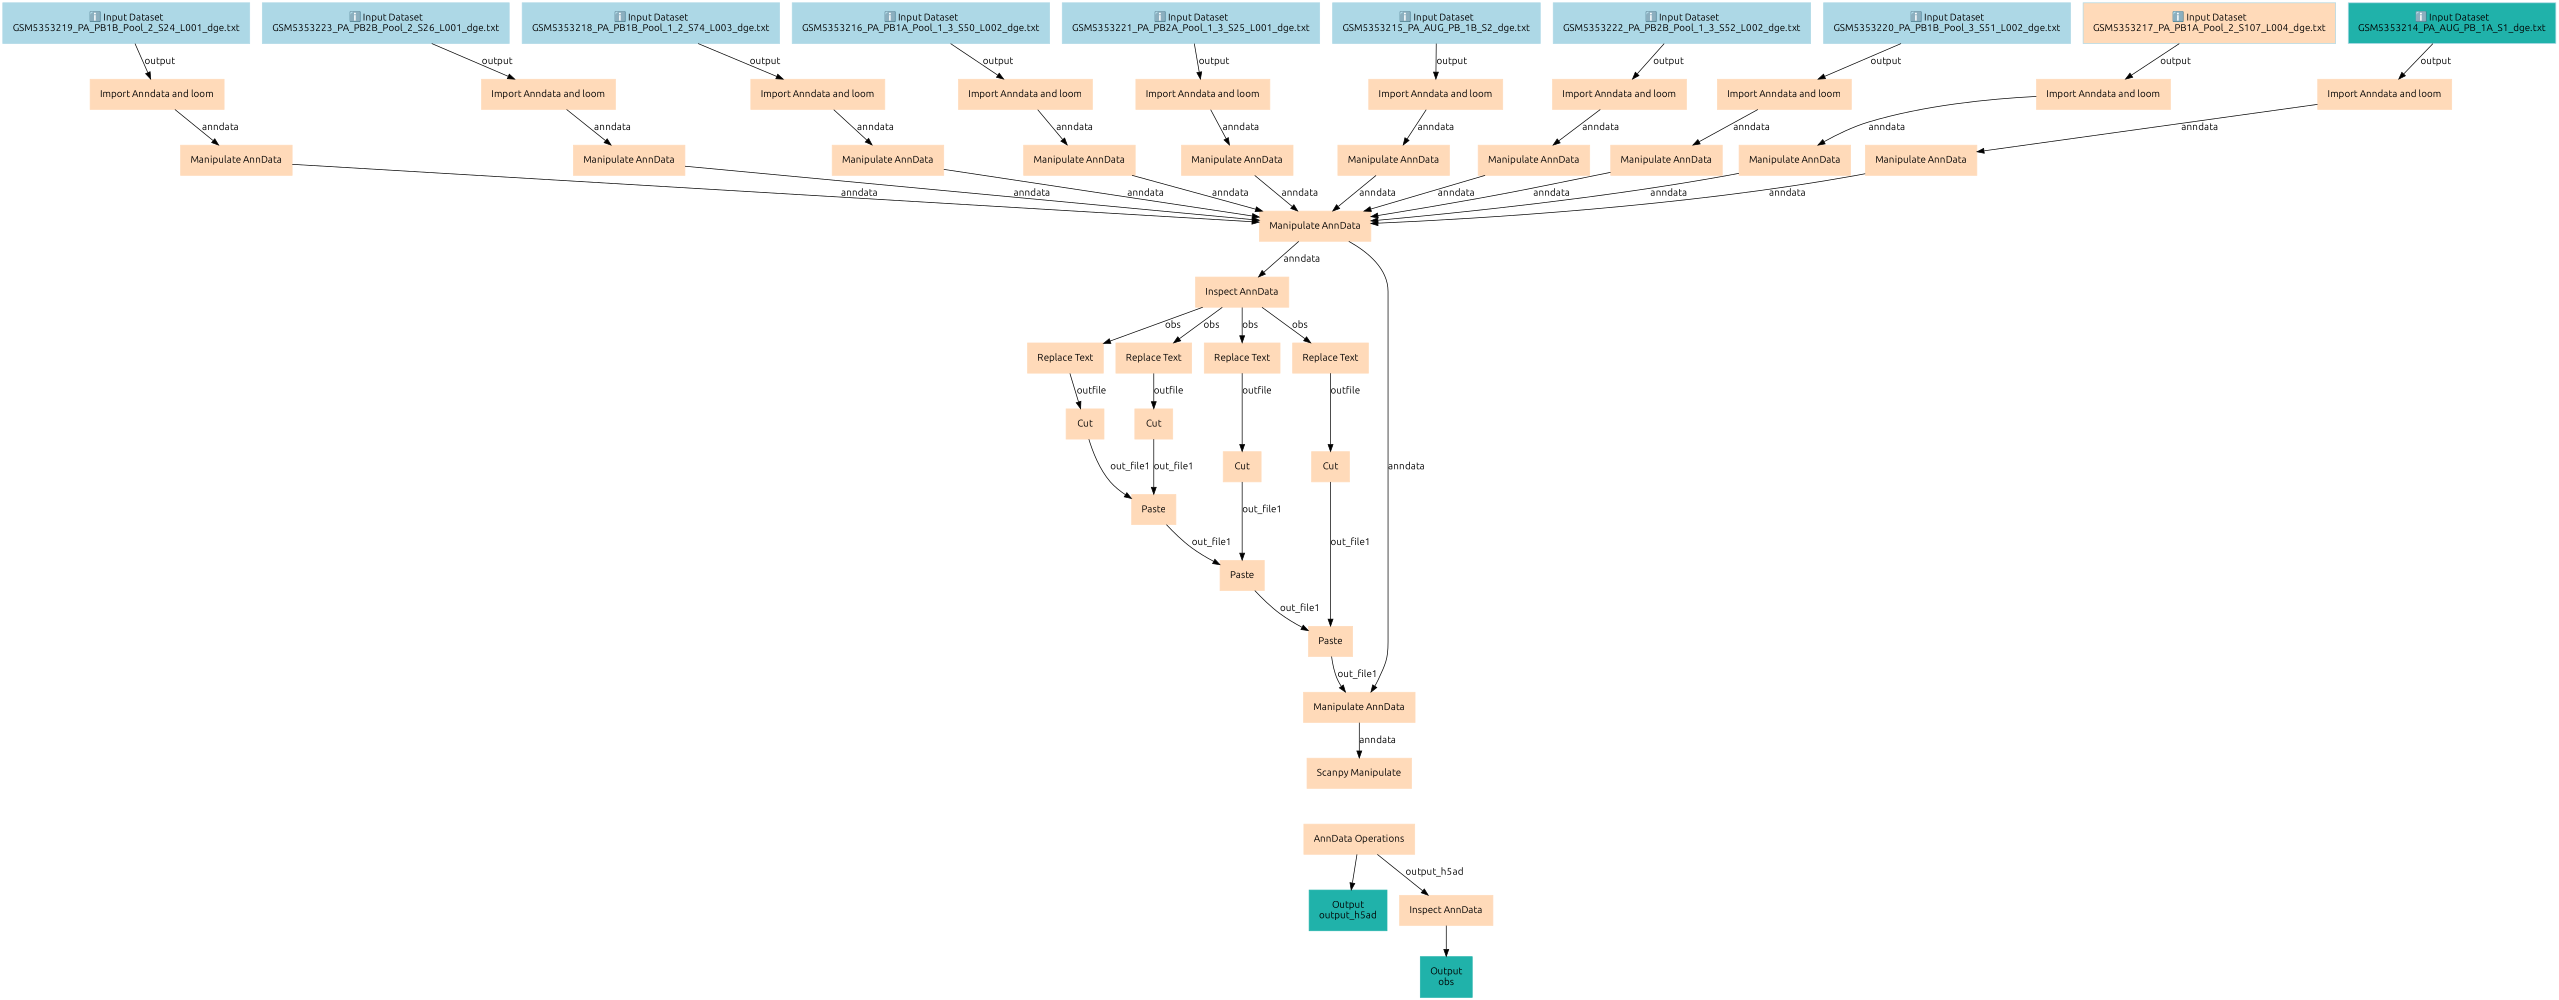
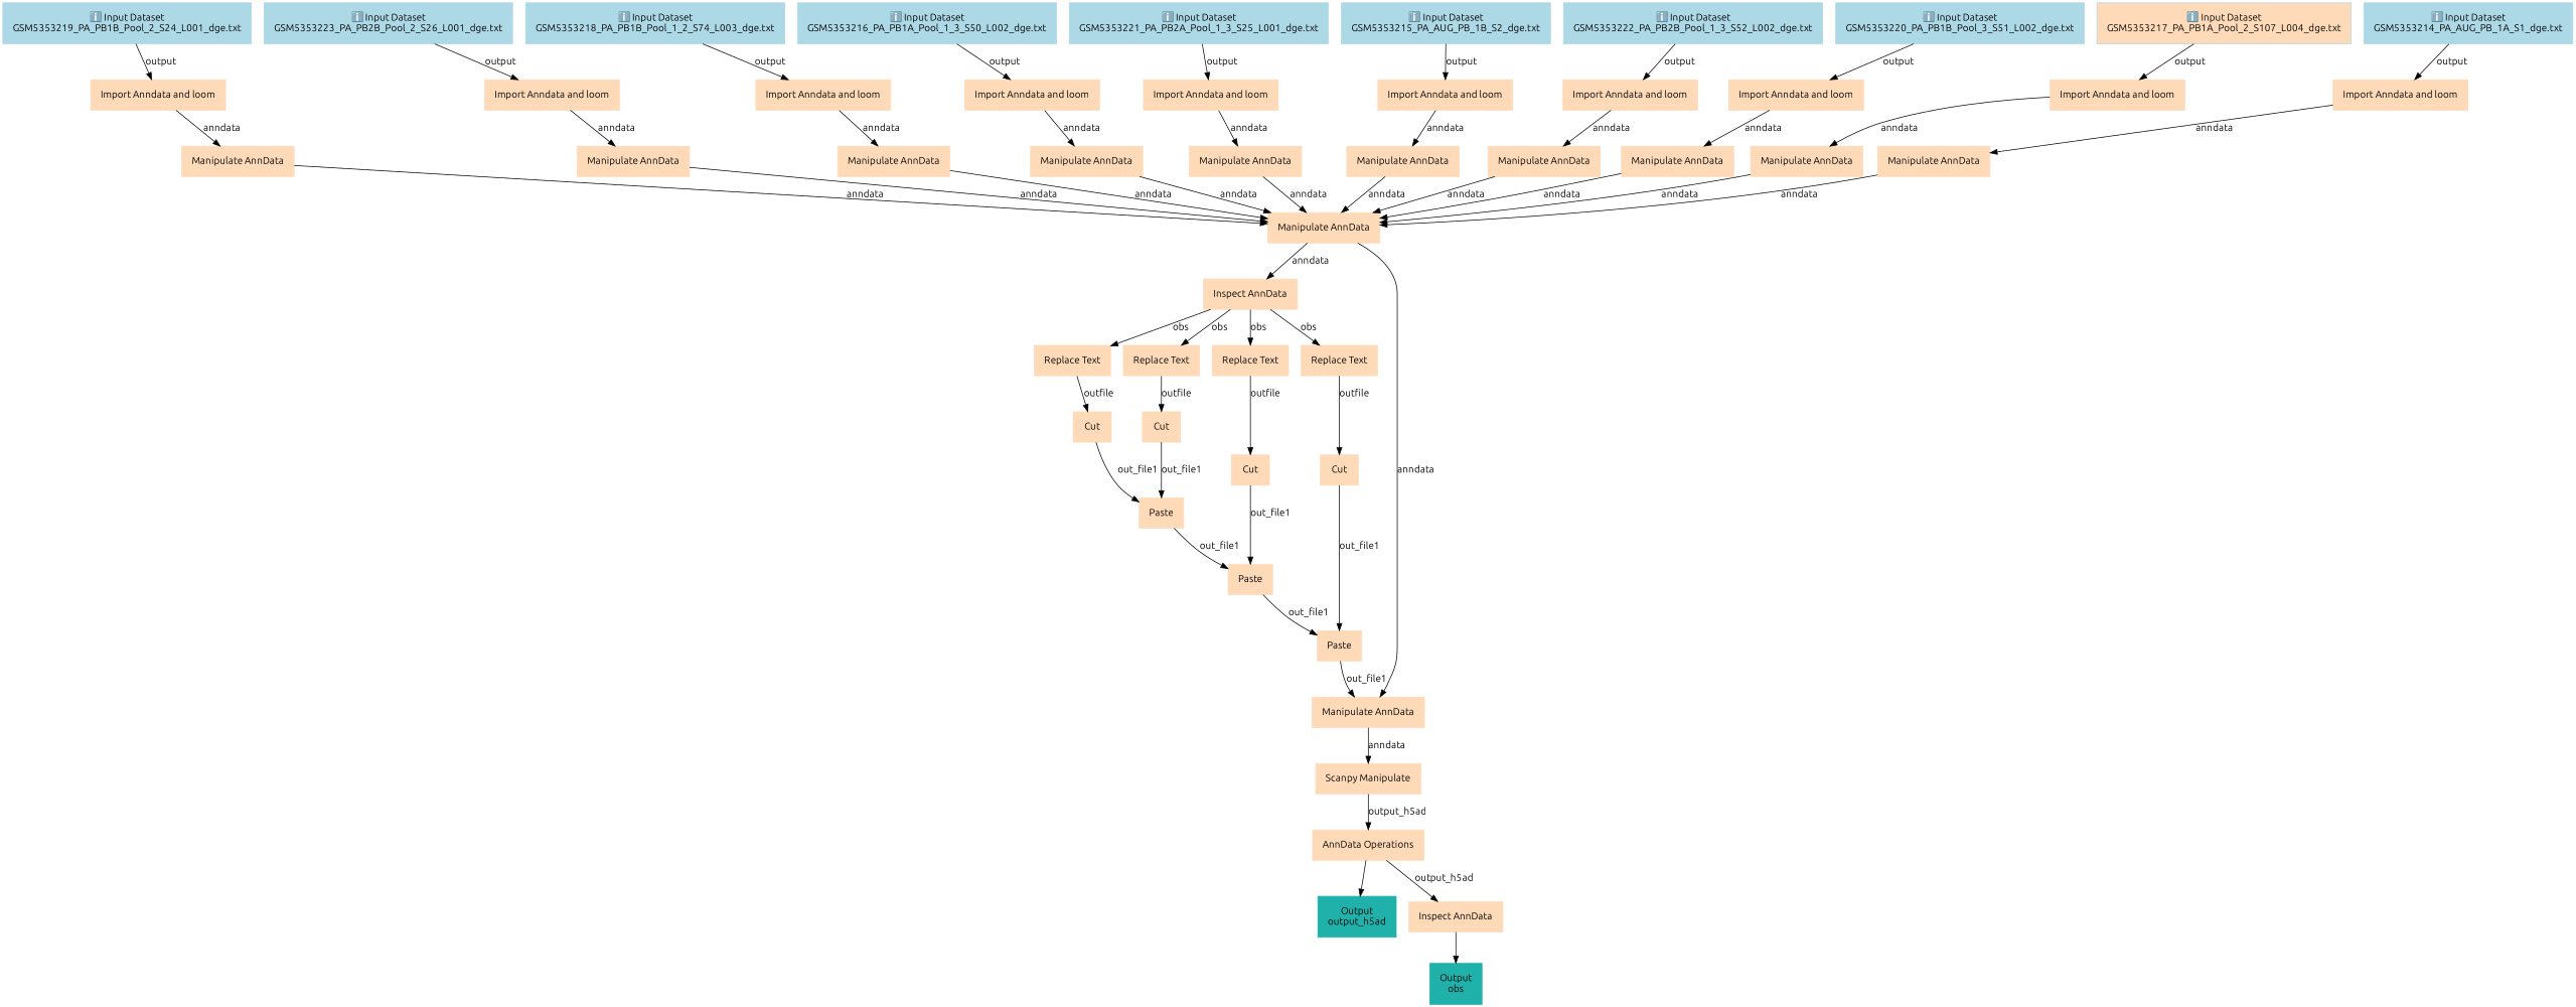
  digraph {
    fontname=Ubuntu
    node [color=peachpuff fontname=Ubuntu margin="0.2,0.2" shape=box style=filled]
    edge [fontname=Ubuntu]
    n1 [color=lightblue label="ℹ️ Input Dataset\nGSM5353219_PA_PB1B_Pool_2_S24_L001_dge.txt"]
    n2 [label="Import Anndata and loom"]
    n3 [label="Manipulate AnnData"]
    n4 [color=lightblue label="ℹ️ Input Dataset\nGSM5353223_PA_PB2B_Pool_2_S26_L001_dge.txt"]
    n5 [label="Import Anndata and loom"]
    n6 [label="Manipulate AnnData"]
    n7 [color=lightblue label="ℹ️ Input Dataset\nGSM5353218_PA_PB1B_Pool_1_2_S74_L003_dge.txt"]
    n8 [label="Import Anndata and loom"]
    n9 [label="Manipulate AnnData"]
    n10 [color=lightblue label="ℹ️ Input Dataset\nGSM5353216_PA_PB1A_Pool_1_3_S50_L002_dge.txt"]
    n11 [label="Import Anndata and loom"]
    n12 [label="Manipulate AnnData"]
    n13 [color=lightblue label="ℹ️ Input Dataset\nGSM5353221_PA_PB2A_Pool_1_3_S25_L001_dge.txt"]
    n14 [label="Import Anndata and loom"]
    n15 [label="Manipulate AnnData"]
    n16 [color=lightblue label="ℹ️ Input Dataset\nGSM5353215_PA_AUG_PB_1B_S2_dge.txt"]
    n17 [label="Import Anndata and loom"]
    n18 [label="Manipulate AnnData"]
    n19 [color=lightblue label="ℹ️ Input Dataset\nGSM5353222_PA_PB2B_Pool_1_3_S52_L002_dge.txt"]
    n20 [label="Import Anndata and loom"]
    n21 [label="Manipulate AnnData"]
    n22 [color=lightblue label="ℹ️ Input Dataset\nGSM5353220_PA_PB1B_Pool_3_S51_L002_dge.txt"]
    n23 [label="Import Anndata and loom"]
    n24 [label="Manipulate AnnData"]
    n25 [color=lightblue fillcolor=peachpuff label="ℹ️ Input Dataset\nGSM5353217_PA_PB1A_Pool_2_S107_L004_dge.txt"]
    n26 [label="Import Anndata and loom"]
    n27 [label="Manipulate AnnData"]
-   n28 [color=lightblue label="ℹ️ Input Dataset\nGSM5353214_PA_AUG_PB_1A_S1_dge.txt" fillcolor=lightseagreen]
+   n28 [color=lightblue label="ℹ️ Input Dataset\nGSM5353214_PA_AUG_PB_1A_S1_dge.txt"]
    n29 [label="Import Anndata and loom"]
    n30 [label="Manipulate AnnData"]
    n31 [label="Manipulate AnnData"]
    n32 [label="Inspect AnnData"]
    n33 [label="Manipulate AnnData"]
    n34 [label="Replace Text"]
    n35 [label="Replace Text"]
    n36 [label="Replace Text"]
    n37 [label="Replace Text"]
    n38 [label="Scanpy Manipulate"]
    n39 [label=Cut]
    n40 [label=Cut]
    n41 [label=Cut]
    n42 [label=Cut]
    n43 [label=Paste]
    n44 [label=Paste]
    n45 [label=Paste]
    n46 [label="AnnData Operations"]
    n47 [color=lightseagreen label="Output\noutput_h5ad"]
    n48 [label="Inspect AnnData"]
    n49 [color=lightseagreen label="Output\nobs"]
    n1 -> n2 [label=output]
    n2 -> n3 [label=anndata]
    n3 -> n31 [label=anndata]
    n4 -> n5 [label=output]
    n5 -> n6 [label=anndata]
    n6 -> n31 [label=anndata]
    n7 -> n8 [label=output]
    n8 -> n9 [label=anndata]
    n9 -> n31 [label=anndata]
    n10 -> n11 [label=output]
    n11 -> n12 [label=anndata]
    n12 -> n31 [label=anndata]
    n13 -> n14 [label=output]
    n14 -> n15 [label=anndata]
    n15 -> n31 [label=anndata]
    n16 -> n17 [label=output]
    n17 -> n18 [label=anndata]
    n18 -> n31 [label=anndata]
    n19 -> n20 [label=output]
    n20 -> n21 [label=anndata]
    n21 -> n31 [label=anndata]
    n22 -> n23 [label=output]
    n23 -> n24 [label=anndata]
    n24 -> n31 [label=anndata]
    n25 -> n26 [label=output]
    n26 -> n27 [label=anndata]
    n27 -> n31 [label=anndata]
    n28 -> n29 [label=output]
    n29 -> n30 [label=anndata]
    n30 -> n31 [label=anndata]
    n31 -> n32 [label=anndata]
    n31 -> n33 [label=anndata]
    n32 -> n34 [label=obs]
    n32 -> n35 [label=obs]
    n32 -> n36 [label=obs]
    n32 -> n37 [label=obs]
    n33 -> n38 [label=anndata]
    n34 -> n39 [label=outfile]
    n35 -> n40 [label=outfile]
    n36 -> n41 [label=outfile]
    n37 -> n42 [label=outfile]
+   n38 -> n46 [label=output_h5ad]
    n39 -> n43 [label=out_file1]
    n40 -> n43 [label=out_file1]
    n41 -> n44 [label=out_file1]
    n42 -> n45 [label=out_file1]
    n43 -> n44 [label=out_file1]
    n44 -> n45 [label=out_file1]
    n45 -> n33 [label=out_file1]
    n46 -> n47
    n46 -> n48 [label=output_h5ad]
    n48 -> n49
  }
